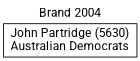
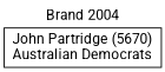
  digraph {
    label="Brand 2004"
    labelloc=t
    mclimit=10
    fontname=Roboto
-   n1 [label="John Partridge (5630)\nAustralian Democrats" shape=box fontname=Roboto]
+   n1 [label="John Partridge (5670)\nAustralian Democrats" shape=box fontname=Roboto]
  }
